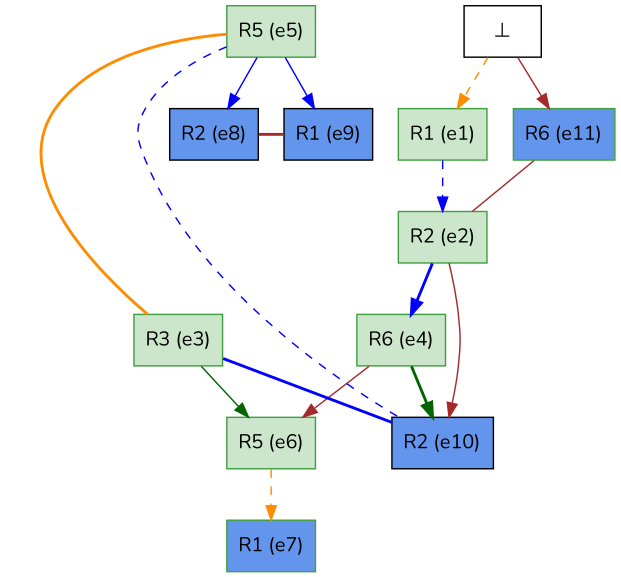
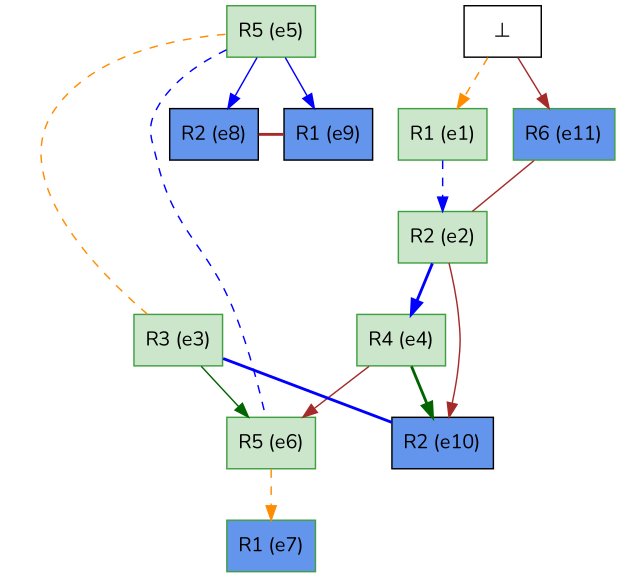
  digraph {
    fontname=Nunito
    node [color="#409f40" fillcolor="#cce6cc:#cce6cc" fontname=Nunito shape=box style=filled]
    edge [color=blue fontname=Nunito style=solid]
    n1 [label="R1 (e1)"]
    n2 [label="R2 (e2)"]
-   n3 [label="R6 (e4)"]
+   n3 [label="R4 (e4)"]
    n4 [fillcolor="cornflowerblue:cornflowerblue" label="R6 (e11)"]
    n5 [color=black fillcolor="cornflowerblue:cornflowerblue" label="R2 (e10)"]
    n6 [label="R3 (e3)"]
    n7 [label="R5 (e5)"]
    n8 [label="R5 (e6)"]
    n9 [color=black fillcolor="cornflowerblue:cornflowerblue" label="R2 (e8)"]
    n10 [color=black fillcolor="cornflowerblue:cornflowerblue" label="R1 (e9)"]
    n11 [fillcolor="cornflowerblue:cornflowerblue" label="R1 (e7)"]
    n12 [fillcolor=white label="⊥" color=""]
    n1 -> n2 [style=dashed]
    n2 -> n3 [style=bold]
    n2 -> n4 [arrowhead=none color=brown constraint=false]
    n2 -> n5 [color=brown]
    n3 -> n5 [color=darkgreen style=bold]
    n3 -> n8 [color=brown]
    n6 -> n5 [arrowhead=none constraint=false style=bold]
-   n6 -> n7 [arrowhead=none color=darkorange constraint=false style=bold]
+   n6 -> n7 [arrowhead=none color=darkorange constraint=false style=dashed]
    n6 -> n8 [color=darkgreen]
-   n7 -> n5 [arrowhead=none constraint=false style=dashed]
+   n7 -> n8 [arrowhead=none constraint=false style=dashed]
    n7 -> n9
    n7 -> n10
    n8 -> n11 [color=darkorange style=dashed]
    n9 -> n10 [arrowhead=none color=brown constraint=false style=bold]
    n12 -> n1 [color=darkorange style=dashed]
    n12 -> n4 [color=brown]
  }
